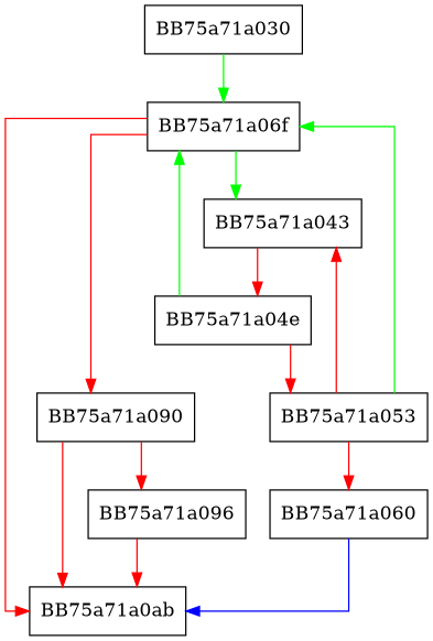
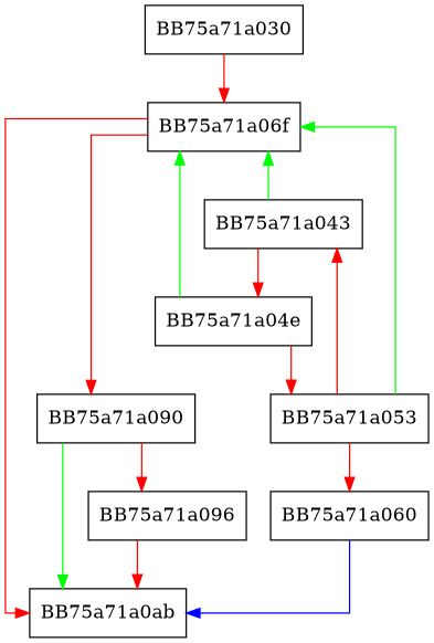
  digraph {
    splines=ortho
    node [shape=box]
    edge [color=red]
    BB75a71a030
    BB75a71a06f
    BB75a71a0ab
    BB75a71a090
    BB75a71a043
    BB75a71a04e
    BB75a71a096
    BB75a71a053
    BB75a71a060
-   BB75a71a030 -> BB75a71a06f [color=green]
+   BB75a71a030 -> BB75a71a06f
    BB75a71a06f -> BB75a71a0ab
    BB75a71a06f -> BB75a71a090
-   BB75a71a090 -> BB75a71a0ab
+   BB75a71a090 -> BB75a71a0ab [color=green]
    BB75a71a090 -> BB75a71a096
-   BB75a71a06f -> BB75a71a043 [color=green]
+   BB75a71a043 -> BB75a71a06f [color=green]
    BB75a71a043 -> BB75a71a04e
    BB75a71a04e -> BB75a71a06f [color=green]
    BB75a71a04e -> BB75a71a053
    BB75a71a096 -> BB75a71a0ab
    BB75a71a053 -> BB75a71a06f [color=green]
    BB75a71a053 -> BB75a71a043
    BB75a71a053 -> BB75a71a060
    BB75a71a060 -> BB75a71a0ab [color=blue]
  }
